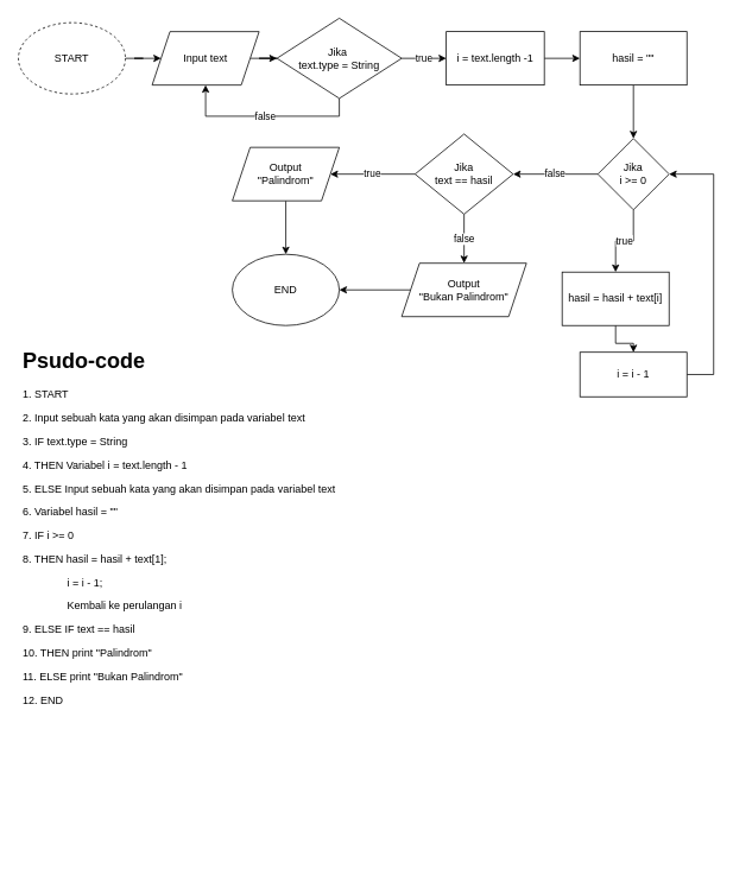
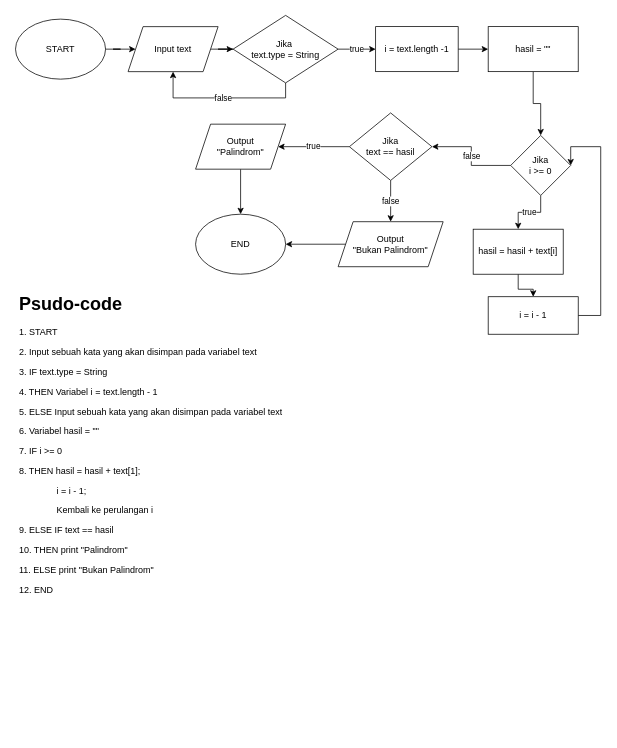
  <mxCell id="0" />
  <mxCell id="1" parent="0" />
  <mxCell id="2" style="edgeStyle=orthogonalEdgeStyle;rounded=0;orthogonalLoop=1;jettySize=auto;html=1;" parent="1" source="3" target="6" edge="1"><mxGeometry relative="1" as="geometry" /></mxCell>
- <mxCell id="3" value="START" style="ellipse;whiteSpace=wrap;html=1;dashed=1;" parent="1" vertex="1"><mxGeometry x="20" y="25" width="120" height="80" as="geometry" /></mxCell>
+ <mxCell id="3" value="START" style="ellipse;whiteSpace=wrap;html=1;" parent="1" vertex="1"><mxGeometry x="20" y="25" width="120" height="80" as="geometry" /></mxCell>
  <mxCell id="4" value="END" style="ellipse;whiteSpace=wrap;html=1;" parent="1" vertex="1"><mxGeometry x="260" y="285" width="120" height="80" as="geometry" /></mxCell>
  <mxCell id="5" style="edgeStyle=orthogonalEdgeStyle;rounded=0;orthogonalLoop=1;jettySize=auto;html=1;" parent="1" source="6" target="9" edge="1"><mxGeometry relative="1" as="geometry" /></mxCell>
  <mxCell id="6" value="Input text" style="shape=parallelogram;perimeter=parallelogramPerimeter;whiteSpace=wrap;html=1;fixedSize=1;" parent="1" vertex="1"><mxGeometry x="170" y="35" width="120" height="60" as="geometry" /></mxCell>
  <mxCell id="7" value="true" style="edgeStyle=orthogonalEdgeStyle;rounded=0;orthogonalLoop=1;jettySize=auto;html=1;entryX=0;entryY=0.5;entryDx=0;entryDy=0;" parent="1" source="9" target="11" edge="1"><mxGeometry relative="1" as="geometry" /></mxCell>
  <mxCell id="8" value="false" style="edgeStyle=orthogonalEdgeStyle;rounded=0;orthogonalLoop=1;jettySize=auto;html=1;entryX=0.5;entryY=1;entryDx=0;entryDy=0;" parent="1" source="9" target="6" edge="1"><mxGeometry relative="1" as="geometry"><Array as="points"><mxPoint x="380" y="130" /><mxPoint x="230" y="130" /></Array></mxGeometry></mxCell>
  <mxCell id="9" value="Jika&amp;nbsp;&lt;br&gt;text.type = String" style="rhombus;whiteSpace=wrap;html=1;" parent="1" vertex="1"><mxGeometry x="310" y="20" width="140" height="90" as="geometry" /></mxCell>
  <mxCell id="10" style="edgeStyle=orthogonalEdgeStyle;rounded=0;orthogonalLoop=1;jettySize=auto;html=1;entryX=0;entryY=0.5;entryDx=0;entryDy=0;" parent="1" source="11" target="13" edge="1"><mxGeometry relative="1" as="geometry" /></mxCell>
  <mxCell id="11" value="i = text.length -1" style="rounded=0;whiteSpace=wrap;html=1;" parent="1" vertex="1"><mxGeometry x="500" y="35" width="110" height="60" as="geometry" /></mxCell>
  <mxCell id="12" style="edgeStyle=orthogonalEdgeStyle;rounded=0;orthogonalLoop=1;jettySize=auto;html=1;entryX=0.5;entryY=0;entryDx=0;entryDy=0;" parent="1" source="13" target="16" edge="1"><mxGeometry relative="1" as="geometry" /></mxCell>
  <mxCell id="13" value="hasil = &quot;&quot;" style="rounded=0;whiteSpace=wrap;html=1;" parent="1" vertex="1"><mxGeometry x="650" y="35" width="120" height="60" as="geometry" /></mxCell>
  <mxCell id="14" value="true" style="edgeStyle=orthogonalEdgeStyle;rounded=0;orthogonalLoop=1;jettySize=auto;html=1;" parent="1" source="16" target="18" edge="1"><mxGeometry relative="1" as="geometry" /></mxCell>
  <mxCell id="15" value="false" style="edgeStyle=orthogonalEdgeStyle;rounded=0;orthogonalLoop=1;jettySize=auto;html=1;entryX=1;entryY=0.5;entryDx=0;entryDy=0;" parent="1" source="16" target="23" edge="1"><mxGeometry relative="1" as="geometry" /></mxCell>
- <mxCell id="16" value="Jika&lt;br&gt;i &amp;gt;= 0" style="rhombus;whiteSpace=wrap;html=1;" parent="1" vertex="1"><mxGeometry x="670" y="155" width="80" height="80" as="geometry" /></mxCell>
+ <mxCell id="16" value="Jika&lt;br&gt;i &amp;gt;= 0" style="rhombus;whiteSpace=wrap;html=1;" parent="1" vertex="1"><mxGeometry x="680" y="180" width="80" height="80" as="geometry" /></mxCell>
  <mxCell id="17" style="edgeStyle=orthogonalEdgeStyle;rounded=0;orthogonalLoop=1;jettySize=auto;html=1;entryX=0.5;entryY=0;entryDx=0;entryDy=0;" parent="1" source="18" target="20" edge="1"><mxGeometry relative="1" as="geometry" /></mxCell>
  <mxCell id="18" value="hasil = hasil + text[i]" style="rounded=0;whiteSpace=wrap;html=1;" parent="1" vertex="1"><mxGeometry x="630" y="305" width="120" height="60" as="geometry" /></mxCell>
  <mxCell id="19" style="edgeStyle=orthogonalEdgeStyle;rounded=0;orthogonalLoop=1;jettySize=auto;html=1;entryX=1;entryY=0.5;entryDx=0;entryDy=0;" parent="1" source="20" target="16" edge="1"><mxGeometry relative="1" as="geometry"><Array as="points"><mxPoint x="800" y="420" /><mxPoint x="800" y="195" /></Array></mxGeometry></mxCell>
  <mxCell id="20" value="i = i - 1" style="rounded=0;whiteSpace=wrap;html=1;" parent="1" vertex="1"><mxGeometry x="650" y="395" width="120" height="50" as="geometry" /></mxCell>
  <mxCell id="21" value="true" style="edgeStyle=orthogonalEdgeStyle;rounded=0;orthogonalLoop=1;jettySize=auto;html=1;" parent="1" source="23" target="25" edge="1"><mxGeometry relative="1" as="geometry" /></mxCell>
  <mxCell id="22" value="false" style="edgeStyle=orthogonalEdgeStyle;rounded=0;orthogonalLoop=1;jettySize=auto;html=1;entryX=0.5;entryY=0;entryDx=0;entryDy=0;" parent="1" source="23" target="27" edge="1"><mxGeometry relative="1" as="geometry" /></mxCell>
  <mxCell id="23" value="Jika&lt;br&gt;text == hasil" style="rhombus;whiteSpace=wrap;html=1;" parent="1" vertex="1"><mxGeometry x="465" y="150" width="110" height="90" as="geometry" /></mxCell>
  <mxCell id="24" style="edgeStyle=orthogonalEdgeStyle;rounded=0;orthogonalLoop=1;jettySize=auto;html=1;entryX=0.5;entryY=0;entryDx=0;entryDy=0;" parent="1" source="25" target="4" edge="1"><mxGeometry relative="1" as="geometry" /></mxCell>
  <mxCell id="25" value="Output&lt;br&gt;&quot;Palindrom&quot;" style="shape=parallelogram;perimeter=parallelogramPerimeter;whiteSpace=wrap;html=1;fixedSize=1;" parent="1" vertex="1"><mxGeometry x="260" y="165" width="120" height="60" as="geometry" /></mxCell>
  <mxCell id="26" style="edgeStyle=orthogonalEdgeStyle;rounded=0;orthogonalLoop=1;jettySize=auto;html=1;entryX=1;entryY=0.5;entryDx=0;entryDy=0;" parent="1" source="27" target="4" edge="1"><mxGeometry relative="1" as="geometry" /></mxCell>
  <mxCell id="27" value="Output&lt;br&gt;&quot;Bukan Palindrom&quot;" style="shape=parallelogram;perimeter=parallelogramPerimeter;whiteSpace=wrap;html=1;fixedSize=1;" parent="1" vertex="1"><mxGeometry x="450" y="295" width="140" height="60" as="geometry" /></mxCell>
  <mxCell id="28" value="&lt;h1&gt;Psudo-code&lt;/h1&gt;&lt;p&gt;1. START&lt;/p&gt;&lt;p&gt;2. Input sebuah kata yang akan disimpan pada variabel text&lt;/p&gt;&lt;p&gt;3. IF text.type = String&lt;/p&gt;&lt;p&gt;4. THEN Variabel i = text.length - 1&lt;/p&gt;&lt;p&gt;5. ELSE Input sebuah kata yang akan disimpan pada variabel text&lt;/p&gt;&lt;p&gt;6. Variabel hasil = &quot;&quot;&lt;/p&gt;&lt;p&gt;7. IF i &amp;gt;= 0&lt;/p&gt;&lt;p&gt;8. THEN hasil = hasil + text[1];&lt;/p&gt;&lt;p&gt;&lt;span style=&quot;white-space: pre;&quot;&gt;&#09;&lt;/span&gt;&amp;nbsp; &amp;nbsp; &amp;nbsp; &amp;nbsp;i = i - 1;&lt;br&gt;&lt;/p&gt;&lt;p&gt;&lt;span style=&quot;white-space: pre;&quot;&gt;&#09;&lt;/span&gt;&amp;nbsp; &amp;nbsp; &amp;nbsp; &amp;nbsp;Kembali ke perulangan i&lt;br&gt;&lt;/p&gt;&lt;p&gt;9. ELSE IF text == hasil&lt;/p&gt;&lt;p&gt;10. THEN print &quot;Palindrom&quot;&lt;/p&gt;&lt;p&gt;11. ELSE print &quot;Bukan Palindrom&quot;&lt;/p&gt;&lt;p&gt;12. END&lt;/p&gt;" style="text;html=1;strokeColor=none;fillColor=none;spacing=5;spacingTop=-20;whiteSpace=wrap;overflow=hidden;rounded=0;" parent="1" vertex="1"><mxGeometry x="20" y="385" width="700" height="590" as="geometry" /></mxCell>
